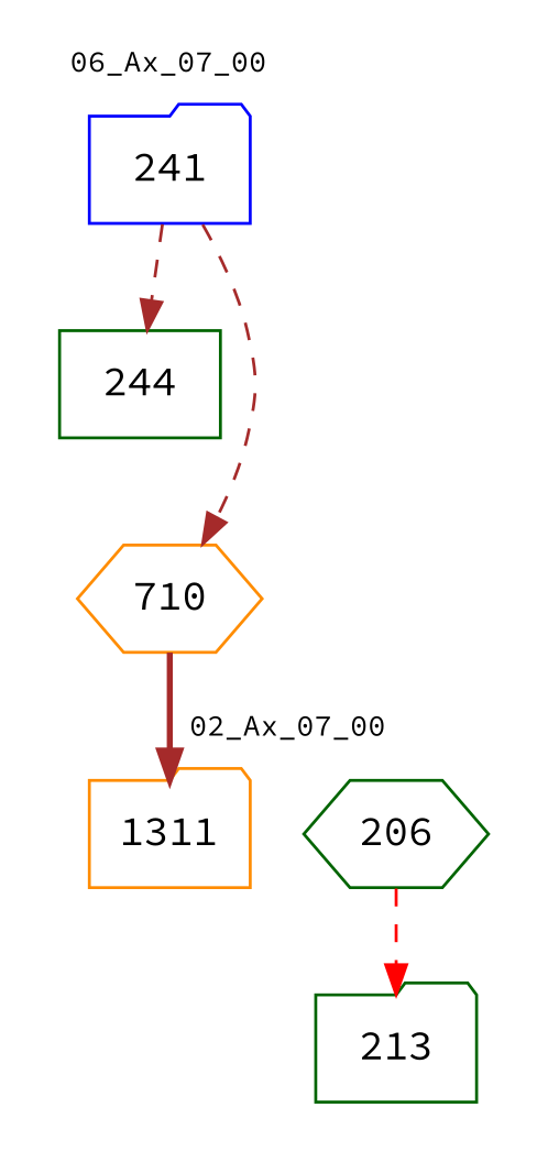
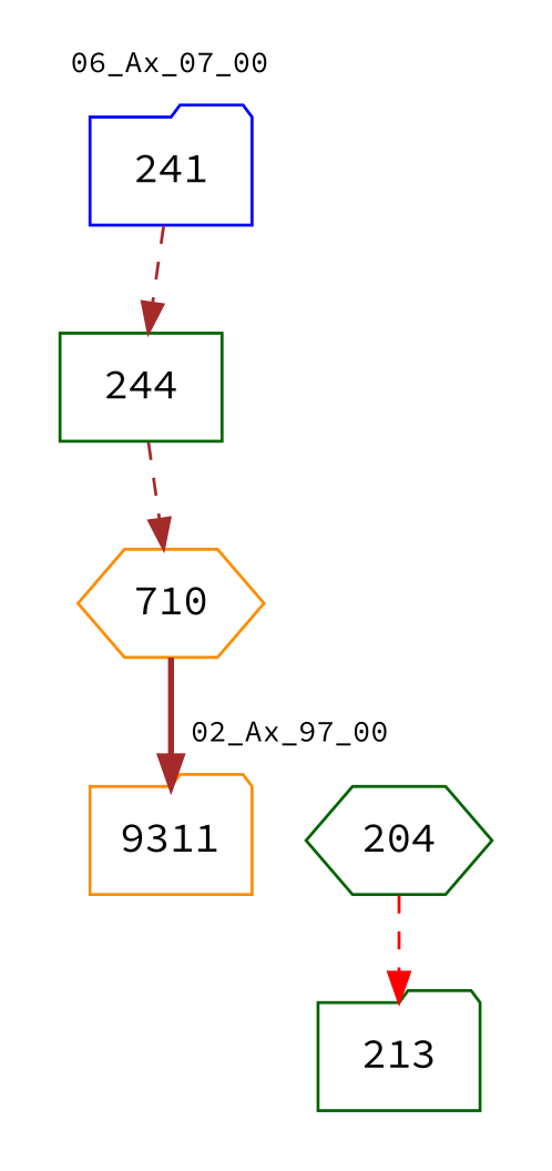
  digraph {
    fontname="Source Code Pro"
    node [color=darkgreen fontname="Source Code Pro" shape=folder]
    edge [color=brown fontname="Source Code Pro" style=dashed]
    n1 [color=blue label=241]
    n2 [label=244 shape=box]
    n3 [color=darkorange label=710 shape=hexagon]
-   n4 [label=206 shape=hexagon]
+   n4 [label=204 shape=hexagon]
    n5 [label=213]
-   n6 [color=darkorange label=1311]
+   n6 [color=darkorange label=9311]
    subgraph cluster_1 {
      color=white
      fontsize=10
      label="06_Ax_07_00"
      n1
      n2
      n3
    }
    subgraph cluster_2 {
      color=white
      fontsize=10
-     label="02_Ax_07_00"
+     label="02_Ax_97_00"
      n4
      n5
      n6
    }
    n1 -> n2
-   n1 -> n3
+   n2 -> n3
    n3 -> n6 [style=bold]
    n4 -> n5 [color=red]
  }
